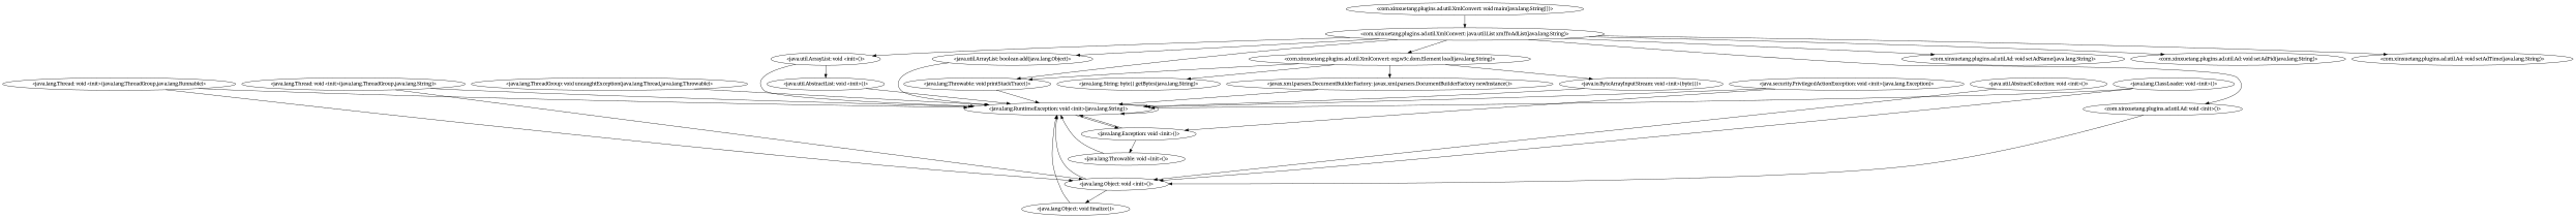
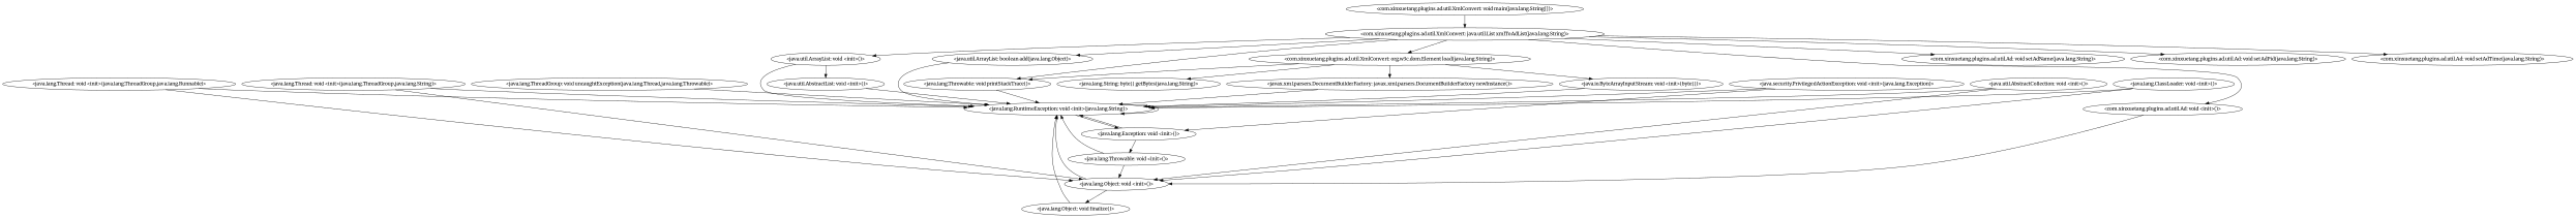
  digraph {
    fontname=Merriweather
    node [fontname=Merriweather]
    edge [fontname=Merriweather]
    "<com.xinxuetang.plugins.ad.util.XmlConvert: void main(java.lang.String[])>"
    "<com.xinxuetang.plugins.ad.util.XmlConvert: java.util.List xmlToAdList(java.lang.String)>"
    "<java.util.ArrayList: void <init>()>"
    "<com.xinxuetang.plugins.ad.util.Ad: void <init>()>"
    "<com.xinxuetang.plugins.ad.util.XmlConvert: org.w3c.dom.Element load(java.lang.String)>"
    "<java.lang.Throwable: void printStackTrace()>"
    "<com.xinxuetang.plugins.ad.util.Ad: void setAdName(java.lang.String)>"
    "<com.xinxuetang.plugins.ad.util.Ad: void setAdPid(java.lang.String)>"
    "<com.xinxuetang.plugins.ad.util.Ad: void setAdTime(java.lang.String)>"
    "<java.util.ArrayList: boolean add(java.lang.Object)>"
    "<java.lang.Object: void <init>()>"
    "<java.lang.RuntimeException: void <init>(java.lang.String)>"
    "<java.lang.Object: void finalize()>"
    "<java.lang.ThreadGroup: void uncaughtException(java.lang.Thread,java.lang.Throwable)>"
    "<java.lang.Exception: void <init>()>"
    "<java.lang.Throwable: void <init>()>"
    "<java.lang.ClassLoader: void <init>()>"
    "<java.security.PrivilegedActionException: void <init>(java.lang.Exception)>"
    "<java.lang.Thread: void <init>(java.lang.ThreadGroup,java.lang.Runnable)>"
    "<java.lang.Thread: void <init>(java.lang.ThreadGroup,java.lang.String)>"
    "<java.util.AbstractList: void <init>()>"
    "<javax.xml.parsers.DocumentBuilderFactory: javax.xml.parsers.DocumentBuilderFactory newInstance()>"
    "<java.io.ByteArrayInputStream: void <init>(byte[])>"
    "<java.lang.String: byte[] getBytes(java.lang.String)>"
    "<java.util.AbstractCollection: void <init>()>"
    "<com.xinxuetang.plugins.ad.util.XmlConvert: void main(java.lang.String[])>" -> "<com.xinxuetang.plugins.ad.util.XmlConvert: java.util.List xmlToAdList(java.lang.String)>"
    "<com.xinxuetang.plugins.ad.util.XmlConvert: java.util.List xmlToAdList(java.lang.String)>" -> "<java.util.ArrayList: void <init>()>"
    "<com.xinxuetang.plugins.ad.util.XmlConvert: java.util.List xmlToAdList(java.lang.String)>" -> "<com.xinxuetang.plugins.ad.util.Ad: void <init>()>"
    "<com.xinxuetang.plugins.ad.util.XmlConvert: java.util.List xmlToAdList(java.lang.String)>" -> "<com.xinxuetang.plugins.ad.util.XmlConvert: org.w3c.dom.Element load(java.lang.String)>"
    "<com.xinxuetang.plugins.ad.util.XmlConvert: java.util.List xmlToAdList(java.lang.String)>" -> "<java.lang.Throwable: void printStackTrace()>"
    "<com.xinxuetang.plugins.ad.util.XmlConvert: java.util.List xmlToAdList(java.lang.String)>" -> "<com.xinxuetang.plugins.ad.util.Ad: void setAdName(java.lang.String)>"
    "<com.xinxuetang.plugins.ad.util.XmlConvert: java.util.List xmlToAdList(java.lang.String)>" -> "<com.xinxuetang.plugins.ad.util.Ad: void setAdPid(java.lang.String)>"
    "<com.xinxuetang.plugins.ad.util.XmlConvert: java.util.List xmlToAdList(java.lang.String)>" -> "<com.xinxuetang.plugins.ad.util.Ad: void setAdTime(java.lang.String)>"
    "<com.xinxuetang.plugins.ad.util.XmlConvert: java.util.List xmlToAdList(java.lang.String)>" -> "<java.util.ArrayList: boolean add(java.lang.Object)>"
    "<java.util.ArrayList: void <init>()>" -> "<java.lang.RuntimeException: void <init>(java.lang.String)>"
    "<java.util.ArrayList: void <init>()>" -> "<java.util.AbstractList: void <init>()>"
    "<com.xinxuetang.plugins.ad.util.Ad: void <init>()>" -> "<java.lang.Object: void <init>()>"
    "<com.xinxuetang.plugins.ad.util.XmlConvert: org.w3c.dom.Element load(java.lang.String)>" -> "<java.lang.Throwable: void printStackTrace()>"
    "<com.xinxuetang.plugins.ad.util.XmlConvert: org.w3c.dom.Element load(java.lang.String)>" -> "<javax.xml.parsers.DocumentBuilderFactory: javax.xml.parsers.DocumentBuilderFactory newInstance()>"
    "<com.xinxuetang.plugins.ad.util.XmlConvert: org.w3c.dom.Element load(java.lang.String)>" -> "<java.io.ByteArrayInputStream: void <init>(byte[])>"
    "<com.xinxuetang.plugins.ad.util.XmlConvert: org.w3c.dom.Element load(java.lang.String)>" -> "<java.lang.String: byte[] getBytes(java.lang.String)>"
    "<java.lang.Throwable: void printStackTrace()>" -> "<java.lang.RuntimeException: void <init>(java.lang.String)>"
    "<java.util.ArrayList: boolean add(java.lang.Object)>" -> "<java.lang.RuntimeException: void <init>(java.lang.String)>"
    "<java.lang.Object: void <init>()>" -> "<java.lang.RuntimeException: void <init>(java.lang.String)>"
    "<java.lang.Object: void <init>()>" -> "<java.lang.Object: void finalize()>"
    "<java.lang.RuntimeException: void <init>(java.lang.String)>" -> "<java.lang.RuntimeException: void <init>(java.lang.String)>"
    "<java.lang.RuntimeException: void <init>(java.lang.String)>" -> "<java.lang.Exception: void <init>()>"
    "<java.lang.Object: void finalize()>" -> "<java.lang.RuntimeException: void <init>(java.lang.String)>"
    "<java.lang.ThreadGroup: void uncaughtException(java.lang.Thread,java.lang.Throwable)>" -> "<java.lang.RuntimeException: void <init>(java.lang.String)>"
    "<java.lang.Exception: void <init>()>" -> "<java.lang.RuntimeException: void <init>(java.lang.String)>"
    "<java.lang.Exception: void <init>()>" -> "<java.lang.Throwable: void <init>()>"
+   "<java.lang.Throwable: void <init>()>" -> "<java.lang.Object: void <init>()>"
    "<java.lang.Throwable: void <init>()>" -> "<java.lang.RuntimeException: void <init>(java.lang.String)>"
    "<java.lang.ClassLoader: void <init>()>" -> "<java.lang.Object: void <init>()>"
    "<java.lang.ClassLoader: void <init>()>" -> "<java.lang.RuntimeException: void <init>(java.lang.String)>"
    "<java.security.PrivilegedActionException: void <init>(java.lang.Exception)>" -> "<java.lang.RuntimeException: void <init>(java.lang.String)>"
    "<java.security.PrivilegedActionException: void <init>(java.lang.Exception)>" -> "<java.lang.Exception: void <init>()>"
    "<java.lang.Thread: void <init>(java.lang.ThreadGroup,java.lang.Runnable)>" -> "<java.lang.Object: void <init>()>"
    "<java.lang.Thread: void <init>(java.lang.ThreadGroup,java.lang.Runnable)>" -> "<java.lang.RuntimeException: void <init>(java.lang.String)>"
    "<java.lang.Thread: void <init>(java.lang.ThreadGroup,java.lang.String)>" -> "<java.lang.Object: void <init>()>"
    "<java.lang.Thread: void <init>(java.lang.ThreadGroup,java.lang.String)>" -> "<java.lang.RuntimeException: void <init>(java.lang.String)>"
    "<java.util.AbstractList: void <init>()>" -> "<java.lang.RuntimeException: void <init>(java.lang.String)>"
    "<javax.xml.parsers.DocumentBuilderFactory: javax.xml.parsers.DocumentBuilderFactory newInstance()>" -> "<java.lang.RuntimeException: void <init>(java.lang.String)>"
    "<java.io.ByteArrayInputStream: void <init>(byte[])>" -> "<java.lang.RuntimeException: void <init>(java.lang.String)>"
    "<java.util.AbstractCollection: void <init>()>" -> "<java.lang.Object: void <init>()>"
+   "<java.util.AbstractCollection: void <init>()>" -> "<java.lang.RuntimeException: void <init>(java.lang.String)>"
  }
